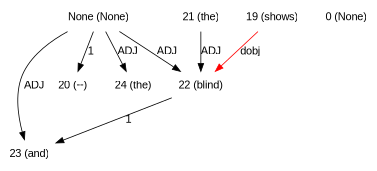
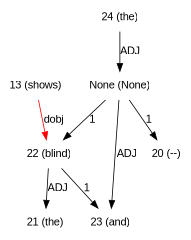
  digraph {
    fontname="Liberation Sans"
    node [fontname="Liberation Sans" shape=plaintext]
    edge [dir=forward fontname="Liberation Sans"]
    n1 [label="None (None)"]
    n2 [label="22 (blind)"]
    n3 [label="20 (--)"]
    n4 [label="24 (the)"]
    n5 [label="23 (and)"]
    n6 [label="21 (the)"]
-   n7 [label="19 (shows)"]
-   n8 [label="0 (None)"]
-   n1 -> n2 [label=ADJ]
+   n7 [label="13 (shows)"]
+   n1 -> n2 [label=1]
    n1 -> n3 [label=1]
-   n1 -> n4 [label=ADJ]
+   n4 -> n1 [label=ADJ]
    n1 -> n5 [label=ADJ]
    n2 -> n5 [label=1]
-   n6 -> n2 [label=ADJ]
+   n2 -> n6 [label=ADJ]
    n7 -> n2 [color=red label=dobj]
  }
